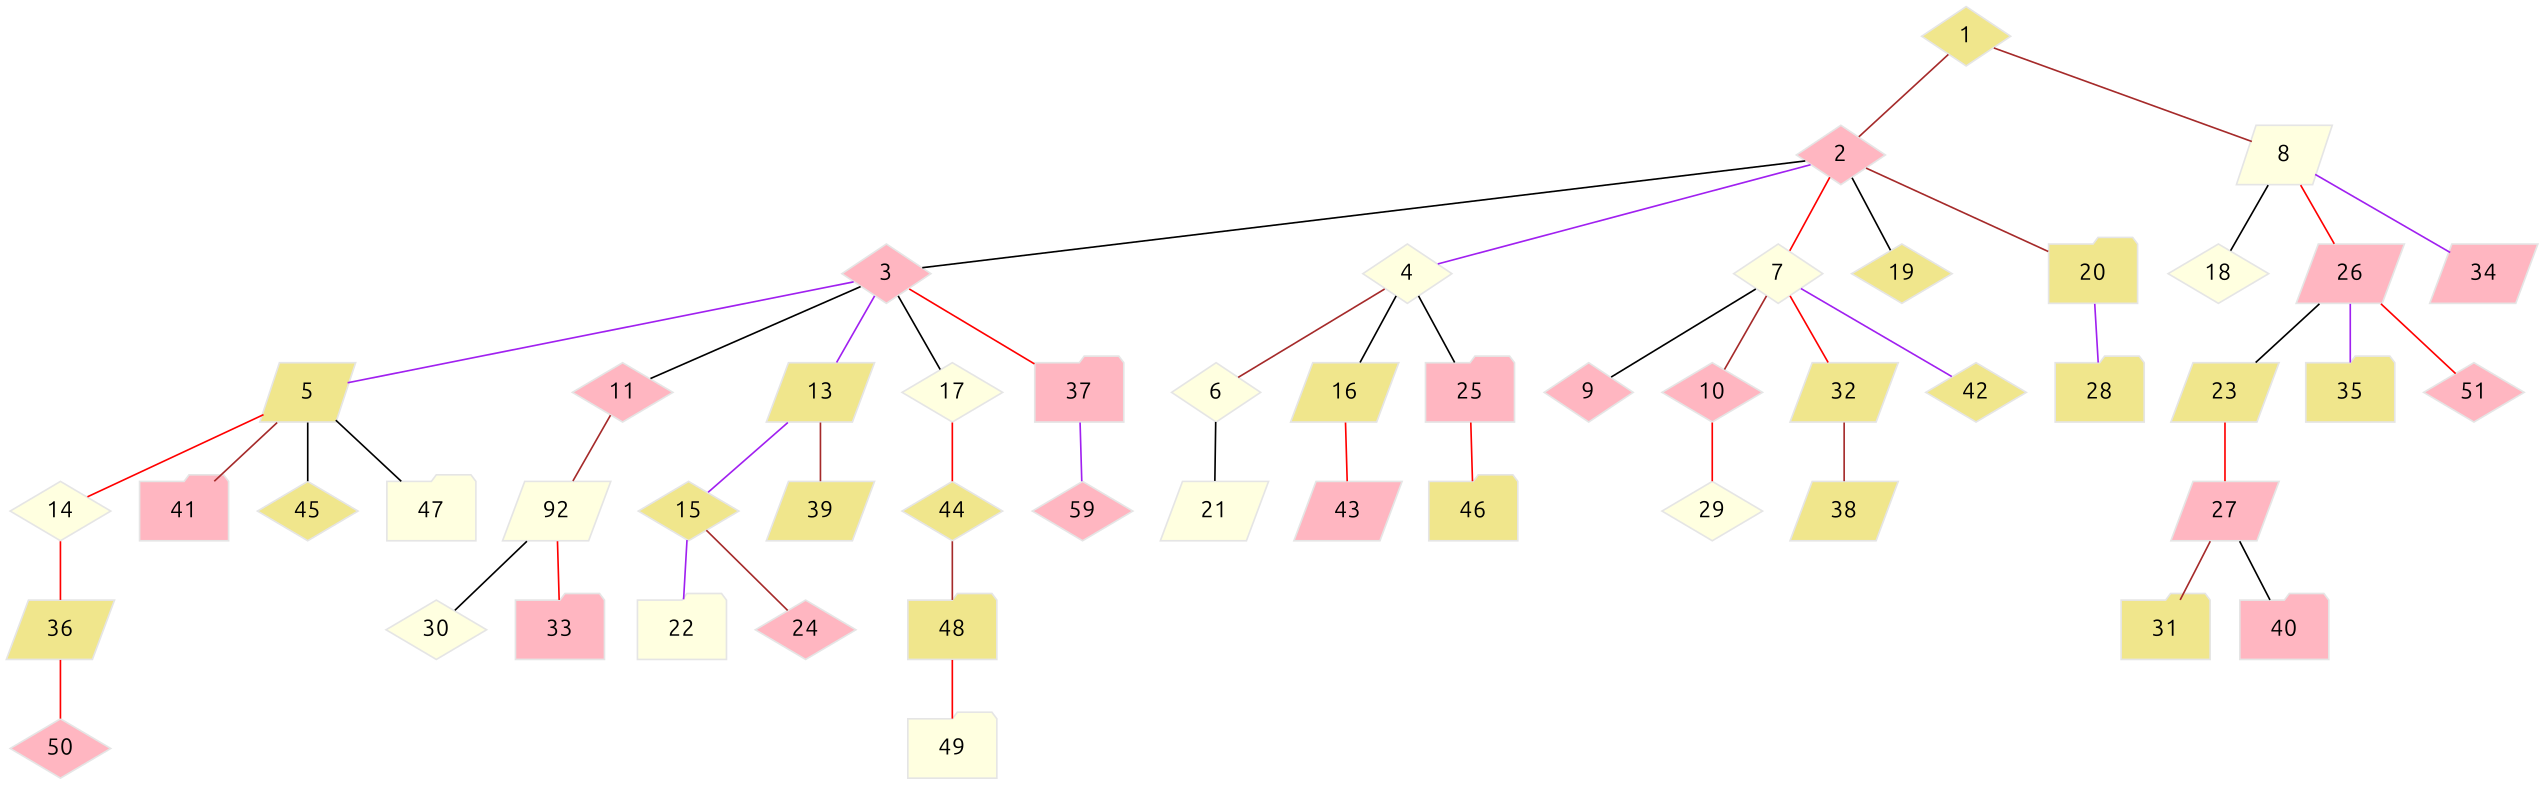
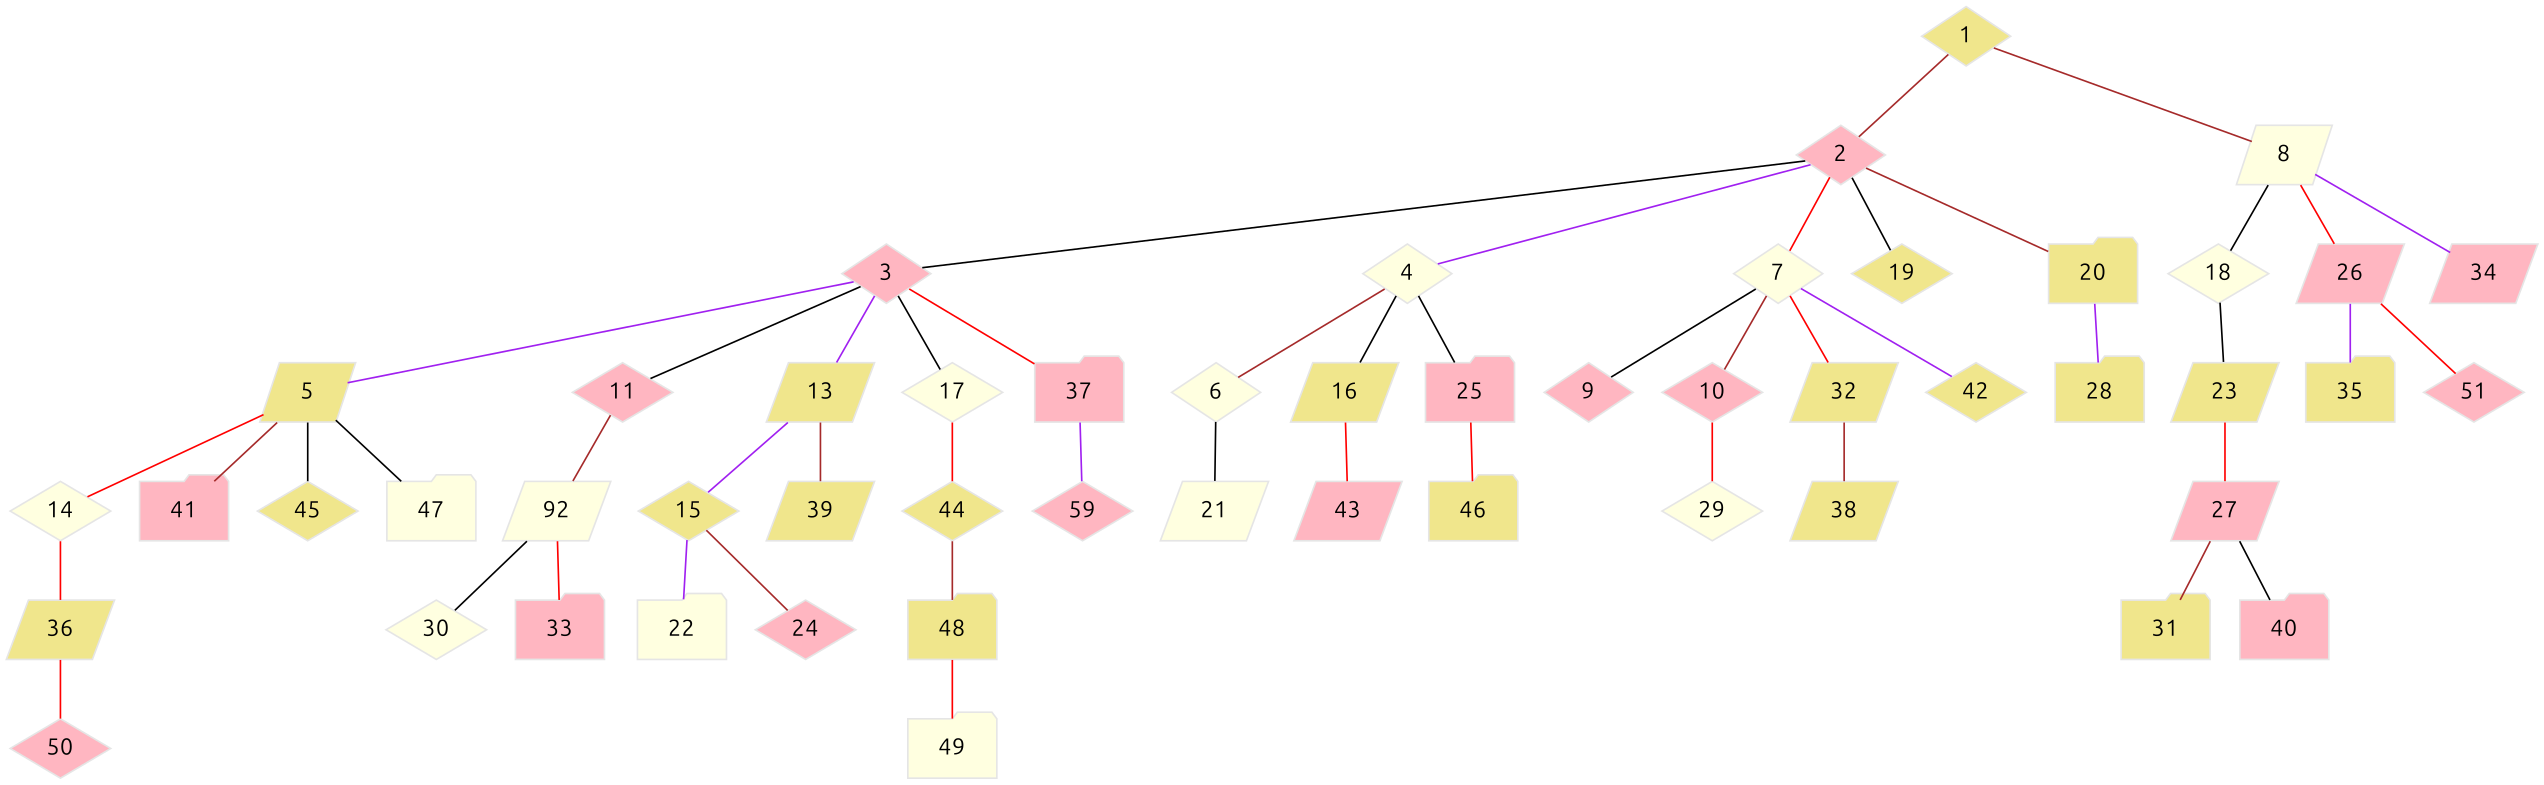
  graph {
    fontname=Ubuntu
    node [color=gray90 fillcolor=khaki fontname=Ubuntu shape=diamond style=filled]
    edge [color=red fontname=Ubuntu]
    2 [fillcolor=lightpink]
    1
    8 [fillcolor=lightyellow shape=parallelogram]
    3 [fillcolor=lightpink]
    4 [fillcolor=lightyellow]
    7 [fillcolor=lightyellow]
    19
    20 [shape=folder]
    18 [fillcolor=lightyellow]
    26 [fillcolor=lightpink shape=parallelogram]
    34 [fillcolor=lightpink shape=parallelogram]
    5 [shape=parallelogram]
    11 [fillcolor=lightpink]
    13 [shape=parallelogram]
    17 [fillcolor=lightyellow]
    37 [fillcolor=lightpink shape=folder]
    6 [fillcolor=lightyellow]
    16 [shape=parallelogram]
    25 [fillcolor=lightpink shape=folder]
    9 [fillcolor=lightpink]
    10 [fillcolor=lightpink]
    32 [shape=parallelogram]
    42
    28 [shape=folder]
    14 [fillcolor=lightyellow]
    41 [fillcolor=lightpink shape=folder]
    45
    47 [fillcolor=lightyellow shape=folder]
    n29 [fillcolor=lightyellow label=92 shape=parallelogram]
    15
    39 [shape=parallelogram]
    44
    n33 [fillcolor=lightpink label=59]
    21 [fillcolor=lightyellow shape=parallelogram]
    43 [fillcolor=lightpink shape=parallelogram]
    46 [shape=folder]
    36 [shape=parallelogram]
    29 [fillcolor=lightyellow]
    38 [shape=parallelogram]
    23 [shape=parallelogram]
    35 [shape=folder]
    51 [fillcolor=lightpink]
    30 [fillcolor=lightyellow]
    33 [fillcolor=lightpink shape=folder]
    22 [fillcolor=lightyellow shape=folder]
    24 [fillcolor=lightpink]
    50 [fillcolor=lightpink]
    48 [shape=folder]
    27 [fillcolor=lightpink shape=parallelogram]
    31 [shape=folder]
    40 [fillcolor=lightpink shape=folder]
    49 [fillcolor=lightyellow shape=folder]
    2 -- 3 [color=black]
    2 -- 4 [color=purple]
    2 -- 7
    2 -- 19 [color=black]
    2 -- 20 [color=brown]
    1 -- 2 [color=brown]
    1 -- 8 [color=brown]
    8 -- 18 [color=black]
    8 -- 26
    8 -- 34 [color=purple]
    3 -- 5 [color=purple]
    3 -- 11 [color=black]
    3 -- 13 [color=purple]
    3 -- 17 [color=black]
    3 -- 37
    4 -- 6 [color=brown]
    4 -- 16 [color=black]
    4 -- 25 [color=black]
    7 -- 9 [color=black]
    7 -- 10 [color=brown]
    7 -- 32
    7 -- 42 [color=purple]
    20 -- 28 [color=purple]
-   26 -- 23 [color=black]
+   18 -- 23 [color=black]
    26 -- 35 [color=purple]
    26 -- 51
    5 -- 14
    5 -- 41 [color=brown]
    5 -- 45 [color=black]
    5 -- 47 [color=black]
    11 -- n29 [color=brown]
    13 -- 15 [color=purple]
    13 -- 39 [color=brown]
    17 -- 44
    37 -- n33 [color=purple]
    6 -- 21 [color=black]
    16 -- 43
    25 -- 46
    10 -- 29
    32 -- 38 [color=brown]
    14 -- 36
    n29 -- 30 [color=black]
    n29 -- 33
    15 -- 22 [color=purple]
    15 -- 24 [color=brown]
    44 -- 48 [color=brown]
    36 -- 50
    23 -- 27
    48 -- 49
    27 -- 31 [color=brown]
    27 -- 40 [color=black]
  }
